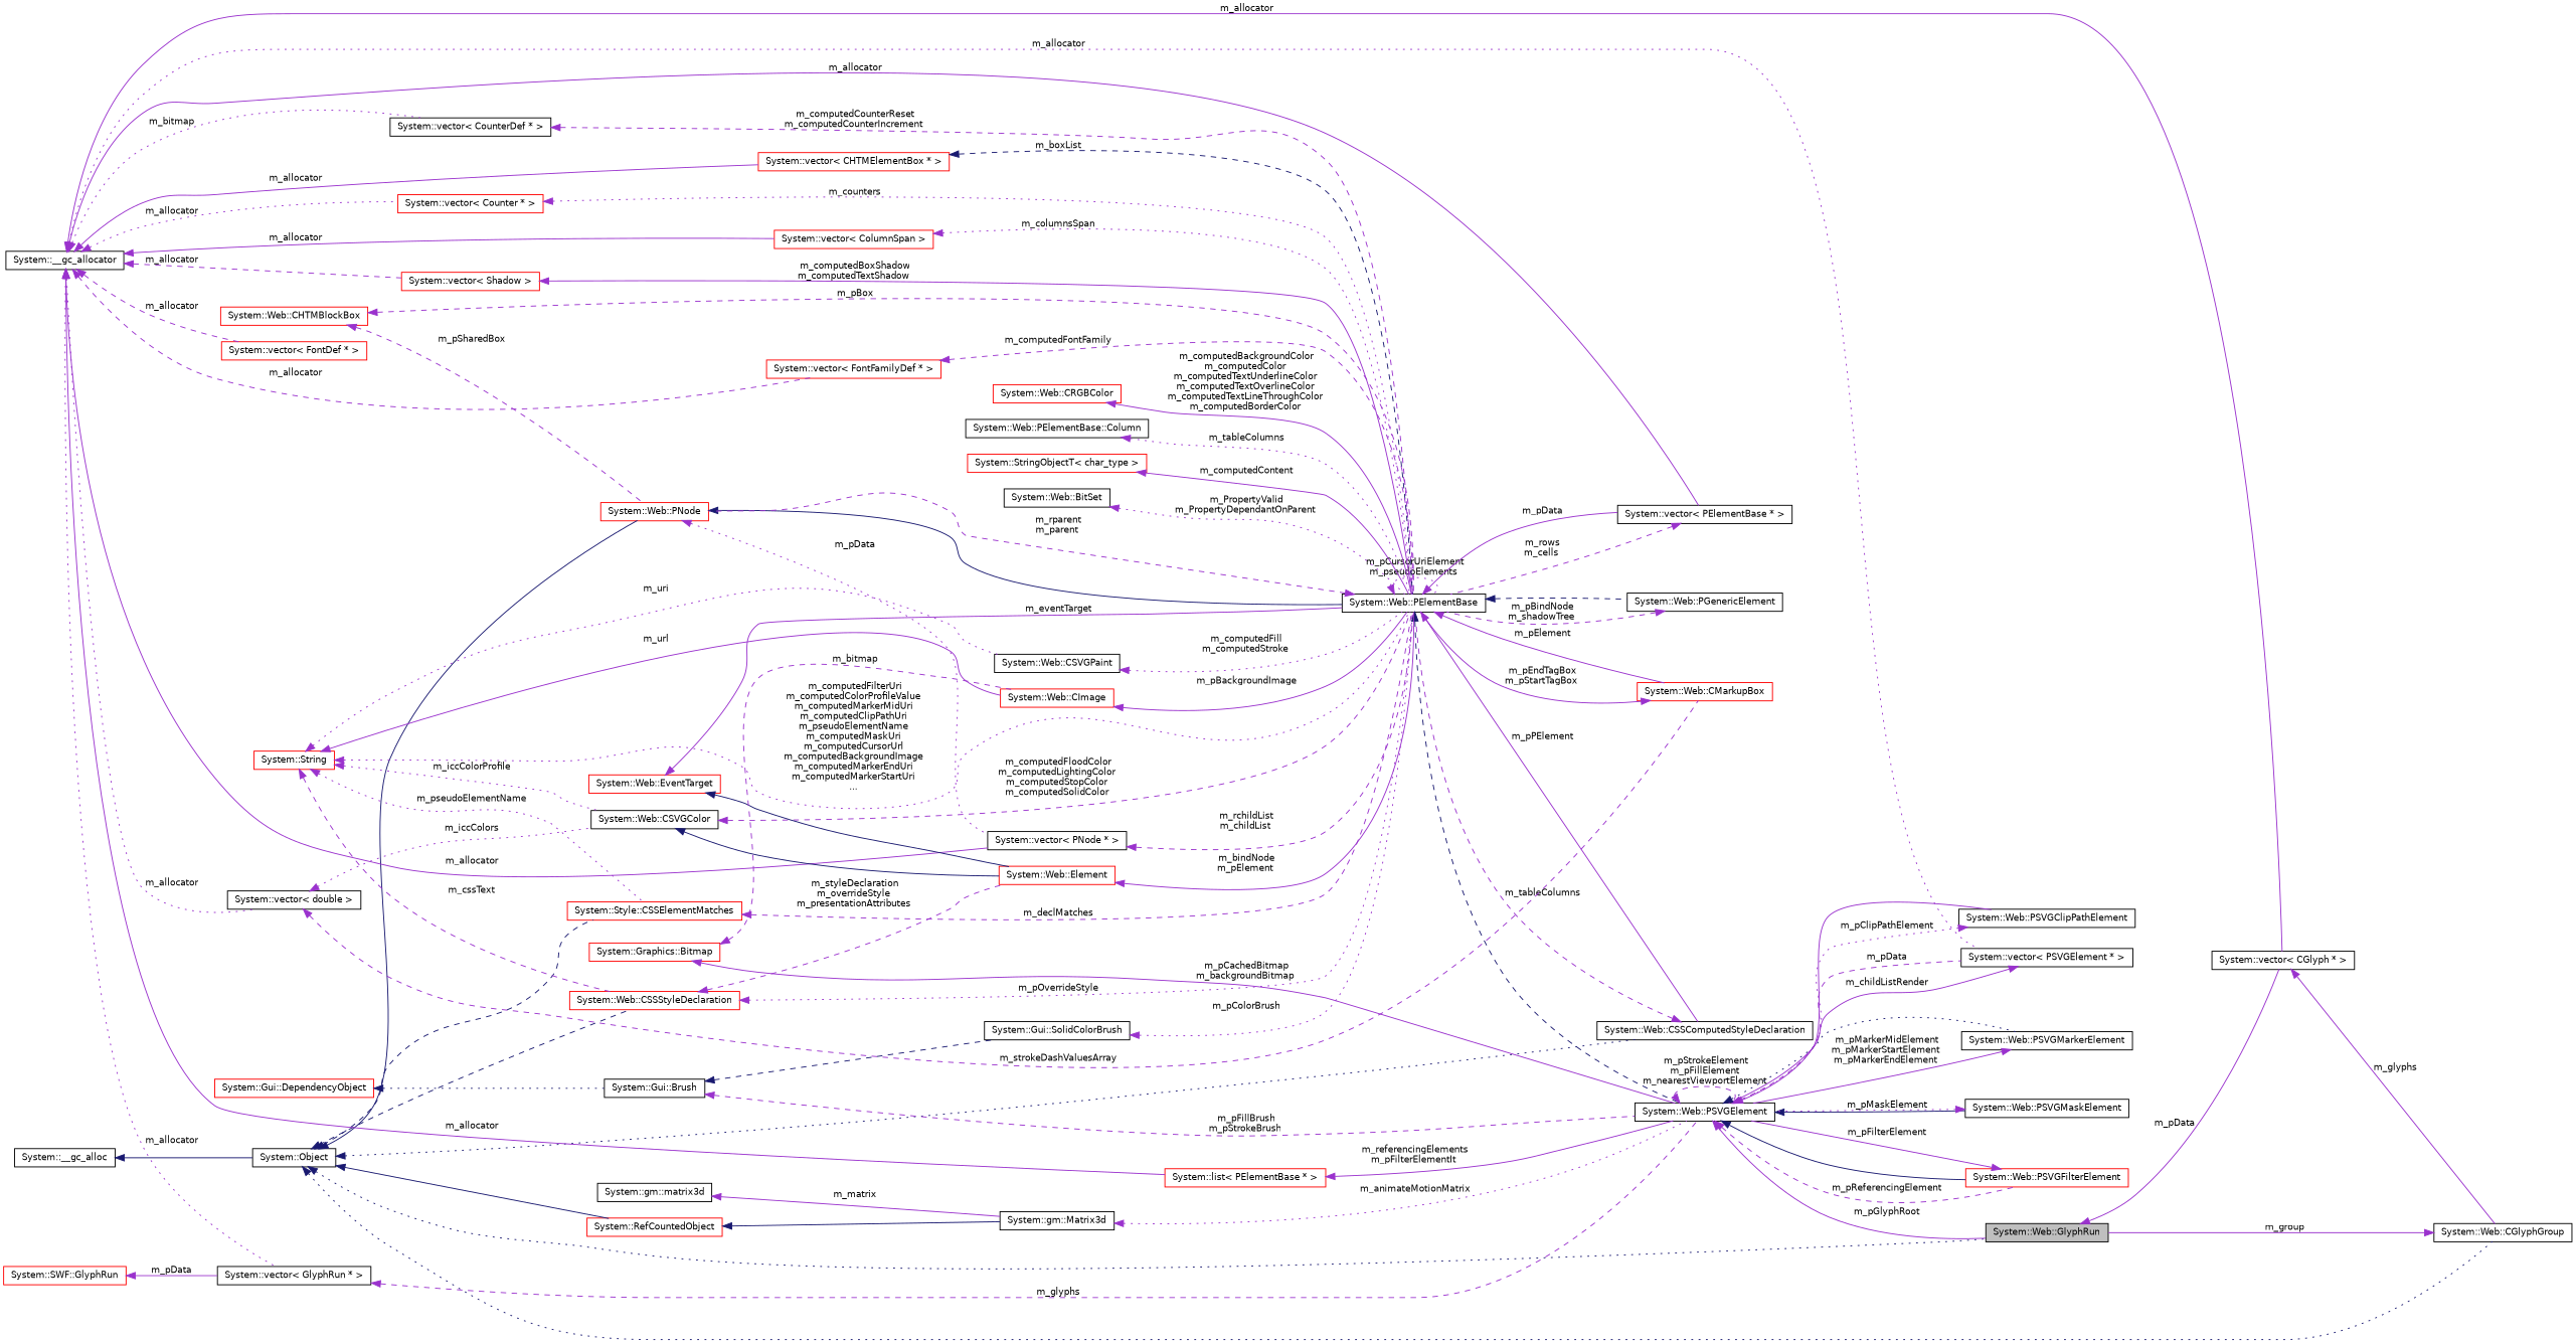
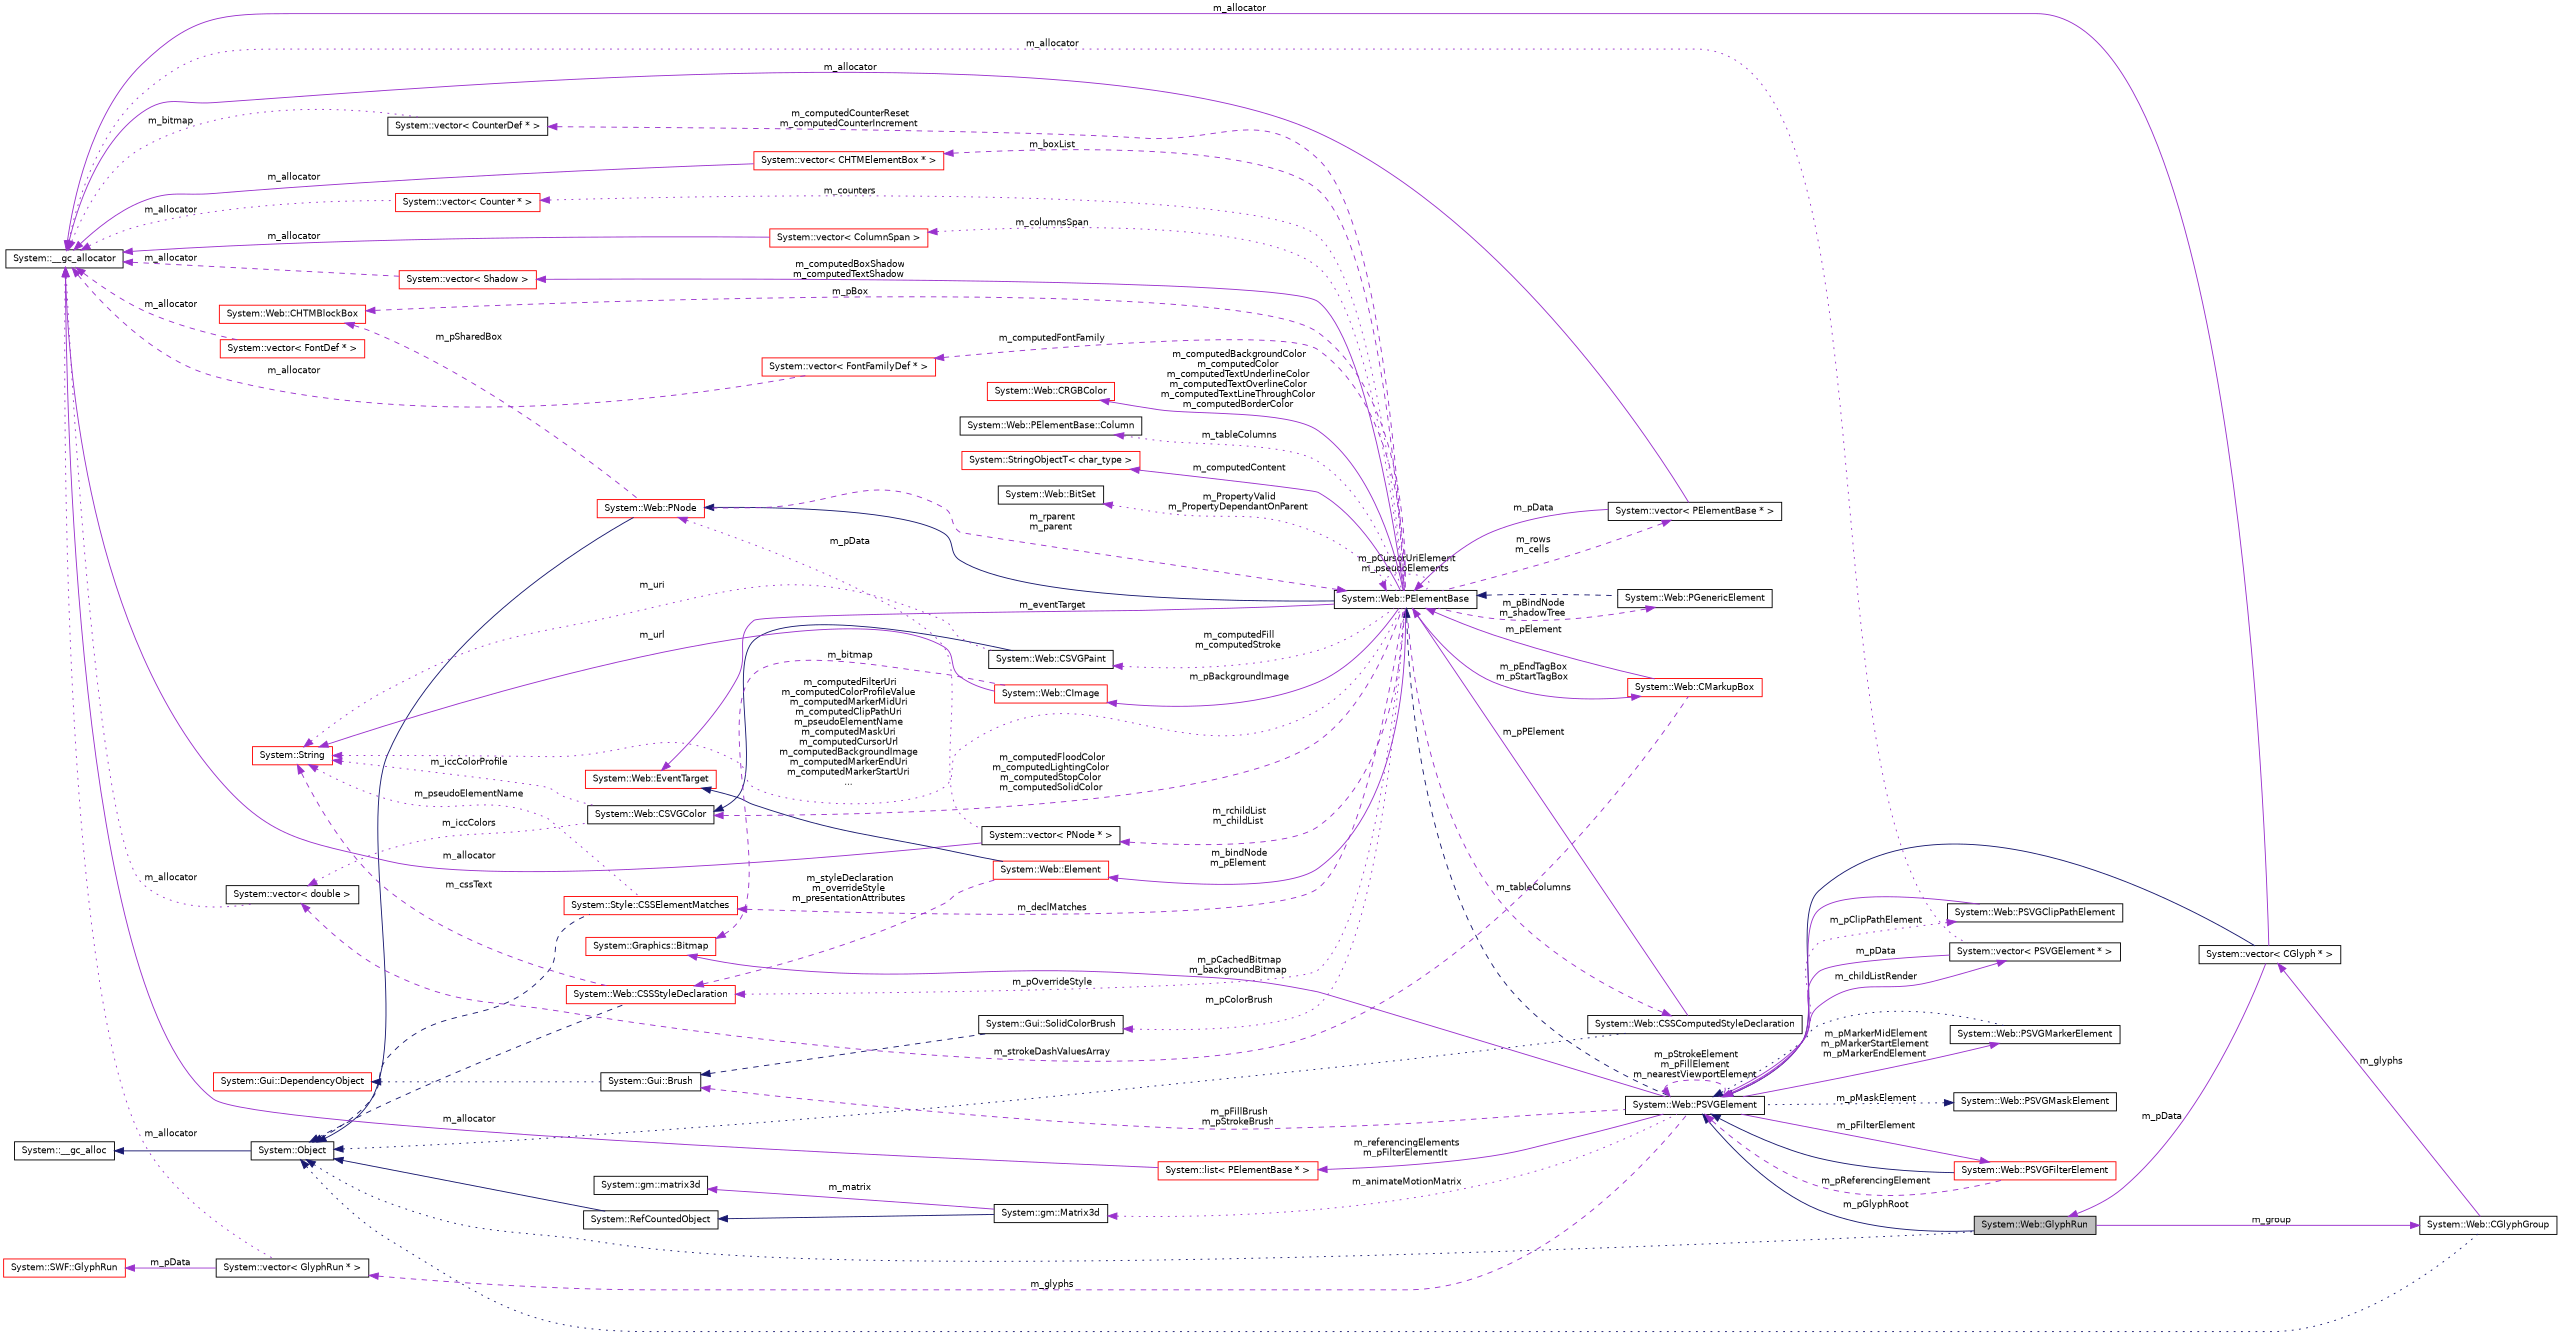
  digraph {
    rankdir=LR
    node [color=black fillcolor=white fontname=Helvetica fontsize=10 shape=record style=filled]
    edge [color=darkorchid3 dir=back fontname=Helvetica fontsize=10 labelfontname=Helvetica labelfontsize=10 style=solid]
    n1 [fillcolor=grey75 fontcolor=black height=0.2 label="System::Web::GlyphRun" width=0.4]
    n2 [height=0.2 label="System::vector\< CGlyph * \>" width=0.4]
    n3 [height=0.2 label="System::Web::CGlyphGroup" width=0.4]
    n4 [height=0.2 label="System::Object" width=0.4]
    n5 [color=red height=0.2 label="System::Web::PNode" width=0.4]
    n6 [height=0.2 label="System::Web::CSSComputedStyleDeclaration" width=0.4]
    n7 [color=red height=0.2 label="System::Web::CSSStyleDeclaration" width=0.4]
    n8 [color=red height=0.2 label="System::Style::CSSElementMatches" width=0.4]
-   n9 [color=red height=0.2 label="System::RefCountedObject" width=0.4]
+   n9 [height=0.2 label="System::RefCountedObject" width=0.4]
    n10 [height=0.2 label="System::vector\< PNode * \>" width=0.4]
    n11 [height=0.2 label="System::Web::PElementBase" width=0.4]
    n12 [color=red height=0.2 label="System::Web::Element" width=0.4]
    n13 [height=0.2 label="System::gm::Matrix3d" width=0.4]
    n14 [height=0.2 label="System::__gc_alloc" width=0.4]
    n15 [height=0.2 label="System::__gc_allocator" width=0.4]
    n16 [height=0.2 label="System::vector\< CounterDef * \>" width=0.4]
    n17 [color=red height=0.2 label="System::vector\< CHTMElementBox * \>" width=0.4]
    n18 [color=red height=0.2 label="System::vector\< Counter * \>" width=0.4]
    n19 [height=0.2 label="System::vector\< PElementBase * \>" width=0.4]
    n20 [height=0.2 label="System::vector\< double \>" width=0.4]
    n21 [color=red height=0.2 label="System::vector\< FontDef * \>" width=0.4]
    n22 [color=red height=0.2 label="System::vector\< ColumnSpan \>" width=0.4]
    n23 [color=red height=0.2 label="System::vector\< Shadow \>" width=0.4]
    n24 [color=red height=0.2 label="System::vector\< FontFamilyDef * \>" width=0.4]
    n25 [height=0.2 label="System::vector\< GlyphRun * \>" width=0.4]
    n26 [height=0.2 label="System::vector\< PSVGElement * \>" width=0.4]
    n27 [color=red height=0.2 label="System::list\< PElementBase * \>" width=0.4]
    n28 [color=red height=0.2 label="System::Web::CMarkupBox" width=0.4]
    n29 [height=0.2 label="System::Web::CSVGColor" width=0.4]
    n30 [height=0.2 label="System::Web::PSVGElement" width=0.4]
    n31 [height=0.2 label="System::Web::PSVGMaskElement" width=0.4]
    n32 [color=red height=0.2 label="System::Web::PSVGFilterElement" width=0.4]
    n33 [height=0.2 label="System::Web::PSVGMarkerElement" width=0.4]
    n34 [height=0.2 label="System::Web::PSVGClipPathElement" width=0.4]
    n35 [height=0.2 label="System::Web::PGenericElement" width=0.4]
    n36 [color=red height=0.2 label="System::Web::CHTMBlockBox" width=0.4]
    n37 [color=red height=0.2 label="System::Web::EventTarget" width=0.4]
    n38 [color=red height=0.2 label="System::Web::CRGBColor" width=0.4]
    n39 [height=0.2 label="System::Web::PElementBase::Column" width=0.4]
    n40 [color=red height=0.2 label="System::Web::CImage" width=0.4]
    n41 [color=red height=0.2 label="System::String" width=0.4]
    n42 [height=0.2 label="System::Web::CSVGPaint" width=0.4]
    n43 [color=red height=0.2 label="System::Graphics::Bitmap" width=0.4]
    n44 [color=red height=0.2 label="System::StringObjectT\< char_type \>" width=0.4]
    n45 [height=0.2 label="System::Web::BitSet" width=0.4]
    n46 [height=0.2 label="System::Gui::SolidColorBrush" width=0.4]
    n47 [height=0.2 label="System::Gui::Brush" width=0.4]
    n48 [color=red height=0.2 label="System::Gui::DependencyObject" width=0.4]
    n49 [color=red height=0.2 label="System::SWF::GlyphRun" width=0.4]
    n50 [height=0.2 label="System::gm::matrix3d" width=0.4]
    n1 -> n2 [label=" m_pData"]
    n2 -> n3 [label=" m_glyphs"]
    n3 -> n1 [label=" m_group"]
    n4 -> n1 [color=midnightblue style=dotted]
    n4 -> n3 [color=midnightblue style=dotted]
    n4 -> n5 [color=midnightblue]
    n4 -> n6 [color=midnightblue style=dotted]
    n4 -> n7 [color=midnightblue style=dashed]
    n4 -> n8 [color=midnightblue style=dashed]
    n4 -> n9 [color=midnightblue]
    n5 -> n10 [label=" m_pData" style=dotted]
    n5 -> n11 [color=midnightblue]
    n6 -> n11 [label=" m_tableColumns" style=dashed]
    n7 -> n11 [label=" m_pOverrideStyle" style=dotted]
    n7 -> n12 [label=" m_styleDeclaration\nm_overrideStyle\nm_presentationAttributes" style=dashed]
    n8 -> n11 [label=" m_declMatches" style=dashed]
    n9 -> n13 [color=midnightblue]
    n10 -> n11 [label=" m_rchildList\nm_childList" style=dashed]
    n11 -> n5 [label=" m_rparent\nm_parent" style=dashed]
    n11 -> n6 [label=" m_pPElement"]
    n11 -> n11 [label=" m_pCursorUriElement\nm_pseudoElements" style=dotted]
    n11 -> n19 [label=" m_pData"]
    n11 -> n28 [label=" m_pElement"]
    n11 -> n30 [color=midnightblue style=dashed]
    n11 -> n35 [color=midnightblue style=dashed]
    n12 -> n11 [label=" m_bindNode\nm_pElement"]
    n13 -> n30 [label=" m_animateMotionMatrix" style=dotted]
    n14 -> n4 [color=midnightblue]
    n15 -> n2 [label=" m_allocator"]
    n15 -> n10 [label=" m_allocator"]
    n15 -> n16 [label=" m_bitmap" style=dotted]
    n15 -> n17 [label=" m_allocator"]
    n15 -> n18 [label=" m_allocator" style=dotted]
    n15 -> n19 [label=" m_allocator"]
    n15 -> n20 [label=" m_allocator" style=dotted]
    n15 -> n21 [label=" m_allocator" style=dashed]
    n15 -> n22 [label=" m_allocator"]
    n15 -> n23 [label=" m_allocator" style=dashed]
    n15 -> n24 [label=" m_allocator" style=dashed]
    n15 -> n25 [label=" m_allocator" style=dotted]
    n15 -> n26 [label=" m_allocator" style=dotted]
    n15 -> n27 [label=" m_allocator"]
    n16 -> n11 [label=" m_computedCounterReset\nm_computedCounterIncrement" style=dashed]
-   n17 -> n11 [color=midnightblue label=" m_boxList" style=dashed]
+   n17 -> n11 [label=" m_boxList" style=dashed]
    n18 -> n11 [label=" m_counters" style=dotted]
    n19 -> n11 [label=" m_rows\nm_cells" style=dashed]
    n20 -> n28 [label=" m_strokeDashValuesArray" style=dashed]
    n20 -> n29 [label=" m_iccColors" style=dotted]
    n22 -> n11 [label=" m_columnsSpan" style=dotted]
    n23 -> n11 [label=" m_computedBoxShadow\nm_computedTextShadow"]
    n24 -> n11 [label=" m_computedFontFamily" style=dashed]
    n25 -> n30 [label=" m_glyphs" style=dashed]
    n26 -> n30 [label=" m_childListRender"]
    n27 -> n30 [label=" m_referencingElements\nm_pFilterElementIt"]
    n28 -> n11 [label=" m_pEndTagBox\nm_pStartTagBox"]
    n29 -> n11 [label=" m_computedFloodColor\nm_computedLightingColor\nm_computedStopColor\nm_computedSolidColor" style=dashed]
-   n29 -> n12 [color=midnightblue]
-   n30 -> n1 [label=" m_pGlyphRoot"]
-   n30 -> n26 [label=" m_pData" style=dashed]
+   n29 -> n42 [color=midnightblue]
+   n30 -> n1 [color=midnightblue label=" m_pGlyphRoot"]
+   n30 -> n26 [label=" m_pData"]
    n30 -> n30 [label=" m_pStrokeElement\nm_pFillElement\nm_nearestViewportElement" style=dashed]
-   n30 -> n31 [color=midnightblue]
+   n30 -> n2 [color=midnightblue]
    n30 -> n32 [color=midnightblue]
    n30 -> n32 [label=" m_pReferencingElement" style=dashed]
    n30 -> n33 [color=midnightblue style=dotted]
    n30 -> n34
-   n31 -> n30 [label=" m_pMaskElement" style=dotted]
+   n31 -> n30 [color=midnightblue label=" m_pMaskElement" style=dotted]
    n32 -> n30 [label=" m_pFilterElement"]
    n33 -> n30 [label=" m_pMarkerMidElement\nm_pMarkerStartElement\nm_pMarkerEndElement"]
    n34 -> n30 [label=" m_pClipPathElement" style=dotted]
    n35 -> n11 [label=" m_pBindNode\nm_shadowTree" style=dashed]
    n36 -> n5 [label=" m_pSharedBox" style=dashed]
    n36 -> n11 [label=" m_pBox" style=dashed]
    n37 -> n11 [label=" m_eventTarget"]
    n37 -> n12 [color=midnightblue]
    n38 -> n11 [label=" m_computedBackgroundColor\nm_computedColor\nm_computedTextUnderlineColor\nm_computedTextOverlineColor\nm_computedTextLineThroughColor\nm_computedBorderColor"]
    n39 -> n11 [label=" m_tableColumns" style=dotted]
    n40 -> n11 [label=" m_pBackgroundImage"]
    n41 -> n7 [label=" m_cssText" style=dashed]
    n41 -> n8 [label=" m_pseudoElementName" style=dotted]
    n41 -> n11 [label=" m_computedFilterUri\nm_computedColorProfileValue\nm_computedMarkerMidUri\nm_computedClipPathUri\nm_pseudoElementName\nm_computedMaskUri\nm_computedCursorUrl\nm_computedBackgroundImage\nm_computedMarkerEndUri\nm_computedMarkerStartUri\n..." style=dotted]
    n41 -> n29 [label=" m_iccColorProfile" style=dotted]
    n41 -> n40 [label=" m_url"]
    n41 -> n42 [label=" m_uri" style=dotted]
    n42 -> n11 [label=" m_computedFill\nm_computedStroke" style=dotted]
    n43 -> n30 [label=" m_pCachedBitmap\nm_backgroundBitmap"]
    n43 -> n40 [label=" m_bitmap" style=dashed]
    n44 -> n11 [label=" m_computedContent"]
    n45 -> n11 [label=" m_PropertyValid\nm_PropertyDependantOnParent" style=dotted]
    n46 -> n11 [label=" m_pColorBrush" style=dotted]
    n47 -> n30 [label=" m_pFillBrush\nm_pStrokeBrush" style=dashed]
    n47 -> n46 [color=midnightblue style=dashed]
    n48 -> n47 [color=midnightblue style=dotted]
    n49 -> n25 [label=" m_pData"]
    n50 -> n13 [label=" m_matrix"]
  }
